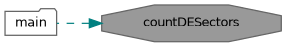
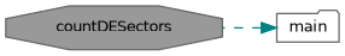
  digraph {
    rankdir=RL
    node [fontname=Helvetica fontsize=10 style=filled]
    n1 [color=gray40 fillcolor=grey60 fontcolor=black height=0.2 label=countDESectors shape=octagon width=0.4]
    n2 [color=grey40 fillcolor=white height=0.2 label=main shape=folder width=0.4]
-   n1 -> n2 [color=teal dir=back fontname=Helvetica fontsize=10 labelfontname=Helvetica labelfontsize=10 style=dashed]
+   n2 -> n1 [color=teal dir=back fontname=Helvetica fontsize=10 labelfontname=Helvetica labelfontsize=10 style=dashed]
  }
